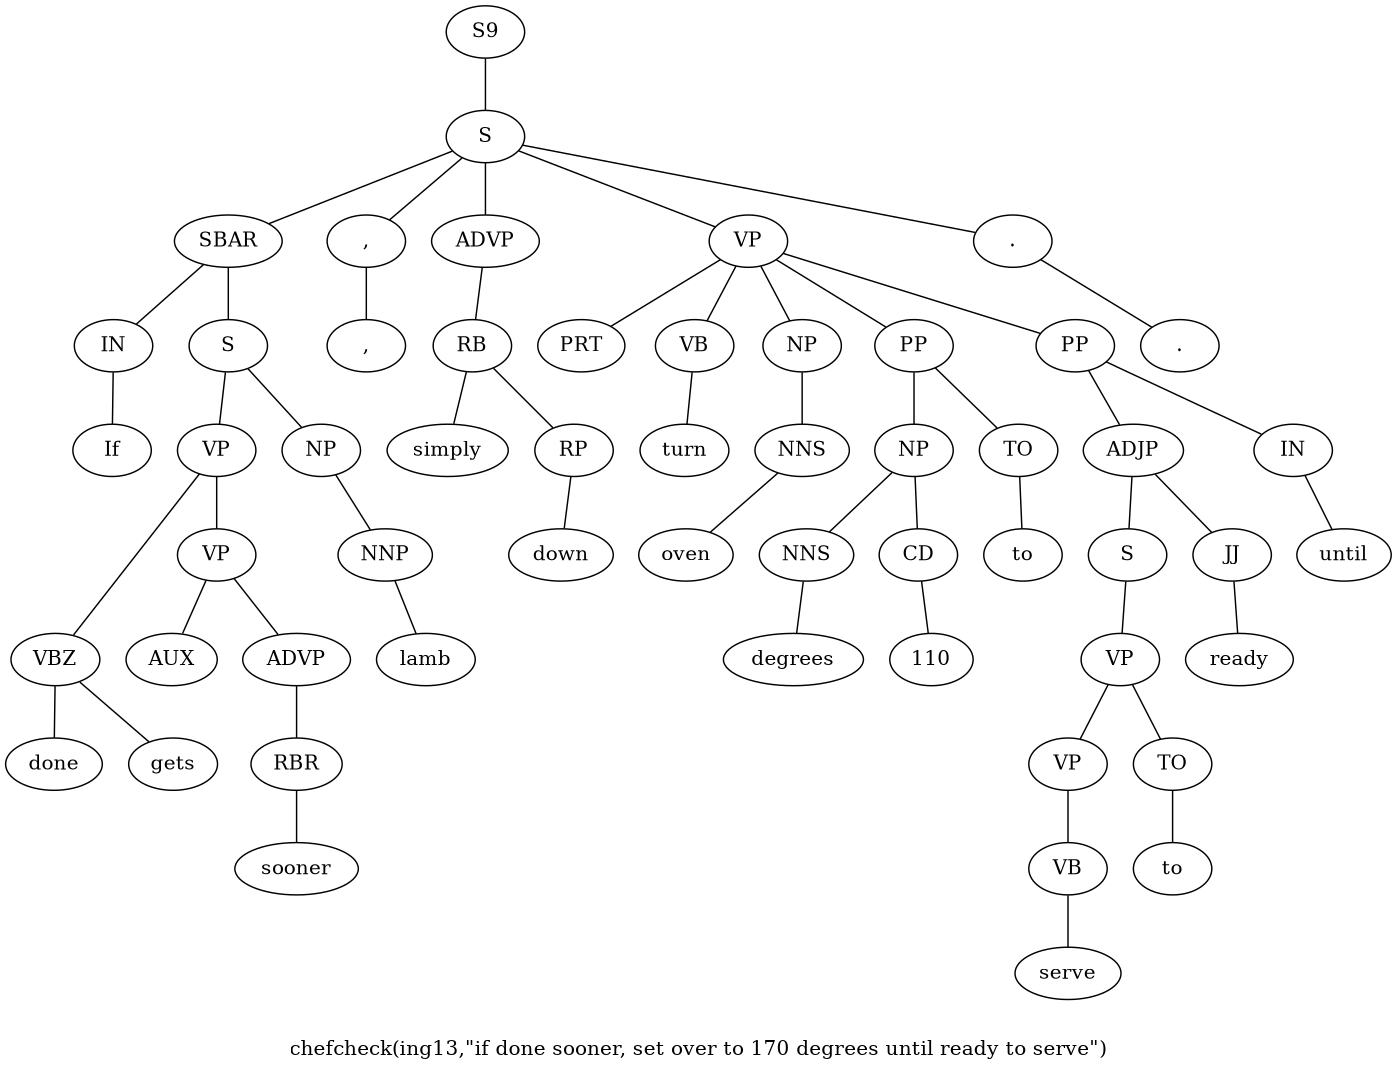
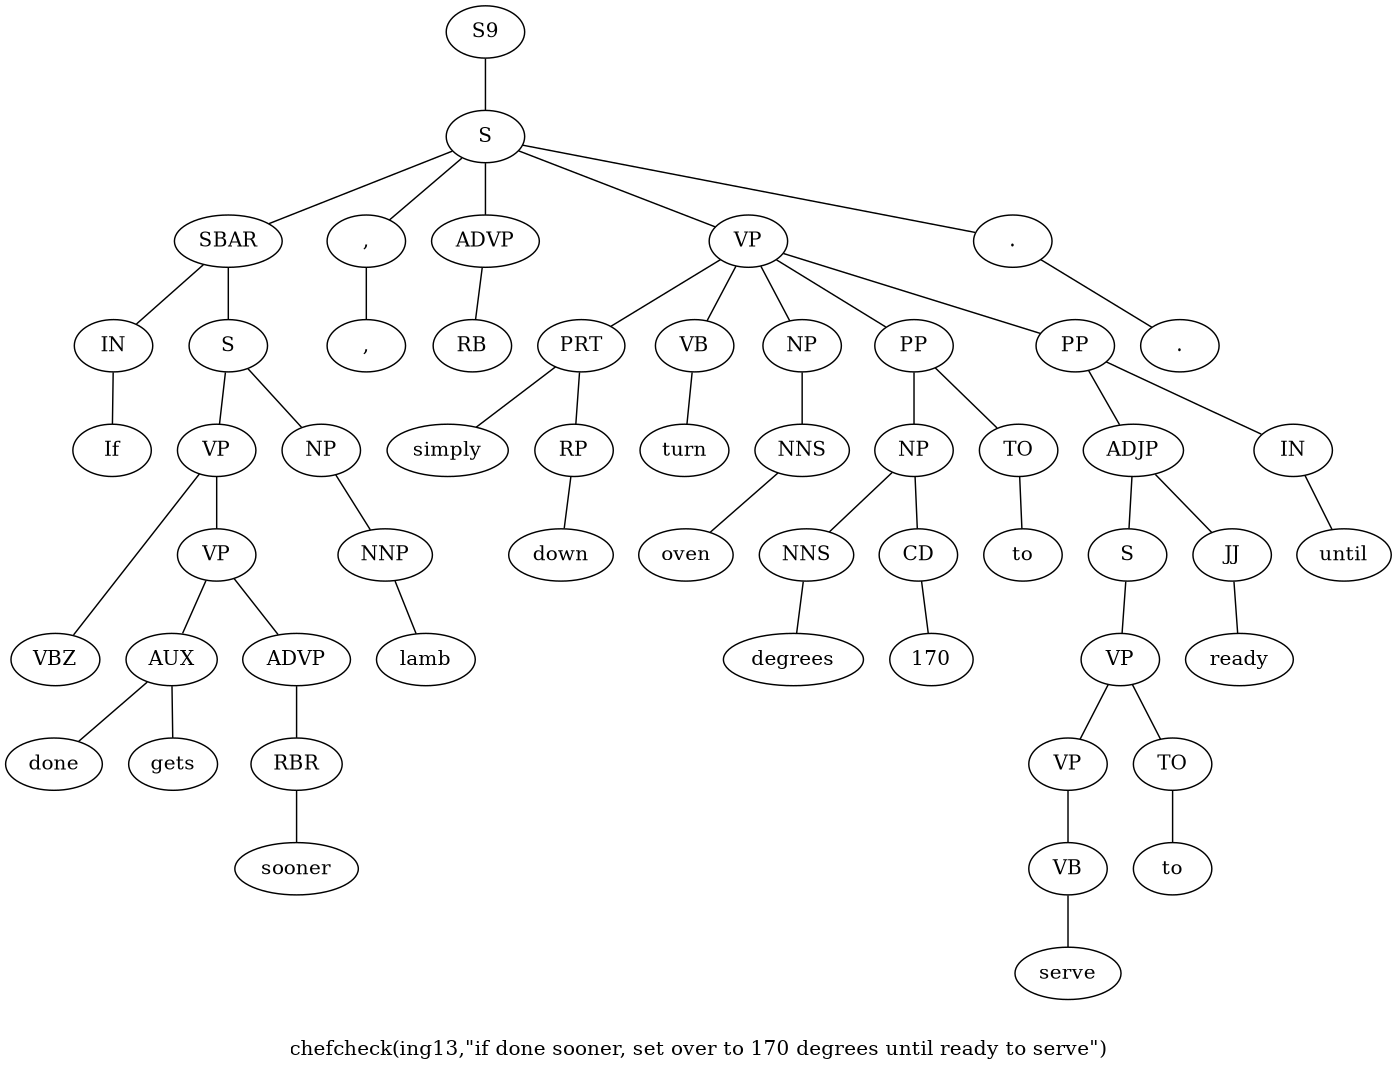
  graph {
    label="chefcheck(ing13,\"if done sooner, set over to 170 degrees until ready to serve\")"
    n1 [label=S9]
    n2 [label=S]
    n3 [label=SBAR]
    n4 [label=","]
    n5 [label=ADVP]
    n6 [label=VP]
    n7 [label="."]
    n8 [label=IN]
    n9 [label=S]
    n10 [label=","]
    n11 [label=RB]
    n12 [label=VB]
    n13 [label=PRT]
    n14 [label=NP]
    n15 [label=PP]
    n16 [label=PP]
    n17 [label="."]
    n18 [label=If]
    n19 [label=NP]
    n20 [label=VP]
    n21 [label=NNP]
    n22 [label=VBZ]
    n23 [label=VP]
    n24 [label=lamb]
    n25 [label=gets]
    n26 [label=AUX]
    n27 [label=ADVP]
    n28 [label=done]
    n29 [label=RBR]
    n30 [label=sooner]
    n31 [label=simply]
    n32 [label=turn]
    n33 [label=RP]
    n34 [label=NNS]
    n35 [label=TO]
    n36 [label=NP]
    n37 [label=IN]
    n38 [label=ADJP]
    n39 [label=down]
    n40 [label=oven]
    n41 [label=to]
    n42 [label=CD]
    n43 [label=NNS]
-   n44 [label=110]
+   n44 [label=170]
    n45 [label=degrees]
    n46 [label=until]
    n47 [label=JJ]
    n48 [label=S]
    n49 [label=ready]
    n50 [label=VP]
    n51 [label=TO]
    n52 [label=VP]
    n53 [label=to]
    n54 [label=VB]
    n55 [label=serve]
    n1 -- n2
    n2 -- n3
    n2 -- n4
    n2 -- n5
    n2 -- n6
    n2 -- n7
    n3 -- n8
    n3 -- n9
    n4 -- n10
    n5 -- n11
    n6 -- n12
    n6 -- n13
    n6 -- n14
    n6 -- n15
    n6 -- n16
    n7 -- n17
    n8 -- n18
    n9 -- n19
    n9 -- n20
-   n11 -- n31
+   n13 -- n31
    n12 -- n32
-   n11 -- n33
+   n13 -- n33
    n14 -- n34
    n15 -- n35
    n15 -- n36
    n16 -- n37
    n16 -- n38
    n19 -- n21
    n20 -- n22
    n20 -- n23
    n21 -- n24
-   n22 -- n25
+   n26 -- n25
    n23 -- n26
    n23 -- n27
-   n22 -- n28
+   n26 -- n28
    n27 -- n29
    n29 -- n30
    n33 -- n39
    n34 -- n40
    n35 -- n41
    n36 -- n42
    n36 -- n43
    n37 -- n46
    n38 -- n47
    n38 -- n48
    n42 -- n44
    n43 -- n45
    n47 -- n49
    n48 -- n50
    n50 -- n51
    n50 -- n52
    n51 -- n53
    n52 -- n54
    n54 -- n55
  }
